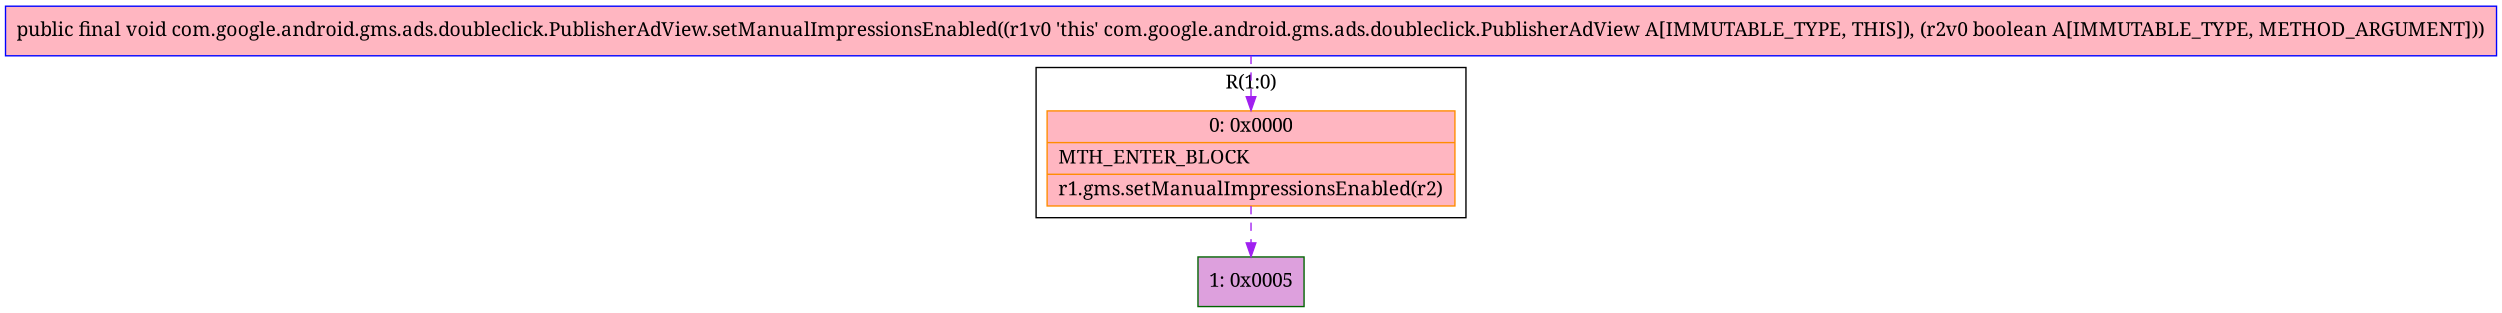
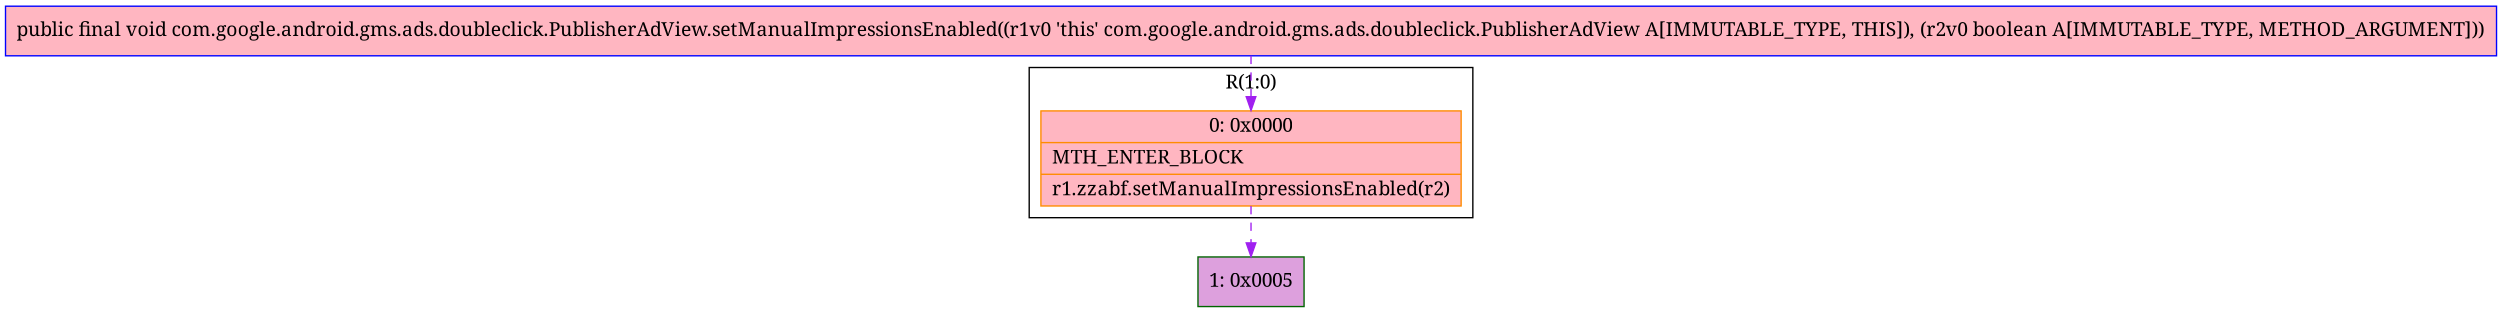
  digraph {
    fontname="Noto Serif"
    node [shape=record style=filled fillcolor=lightpink fontname="Noto Serif"]
    edge [color=purple style=dashed fontname="Noto Serif"]
-   n1 [color=darkorange label="{0\:\ 0x0000|MTH_ENTER_BLOCK\l|r1.gms.setManualImpressionsEnabled(r2)\l}"]
+   n1 [color=darkorange label="{0\:\ 0x0000|MTH_ENTER_BLOCK\l|r1.zzabf.setManualImpressionsEnabled(r2)\l}"]
    n2 [color=darkgreen label="{1\:\ 0x0005}" fillcolor=plum]
    n3 [label="{public final void com.google.android.gms.ads.doubleclick.PublisherAdView.setManualImpressionsEnabled((r1v0 'this' com.google.android.gms.ads.doubleclick.PublisherAdView A[IMMUTABLE_TYPE, THIS]), (r2v0 boolean A[IMMUTABLE_TYPE, METHOD_ARGUMENT])) }" color=blue]
    subgraph cluster_1 {
      label="R(1:0)"
      n1
    }
    n1 -> n2
    n3 -> n1
  }
